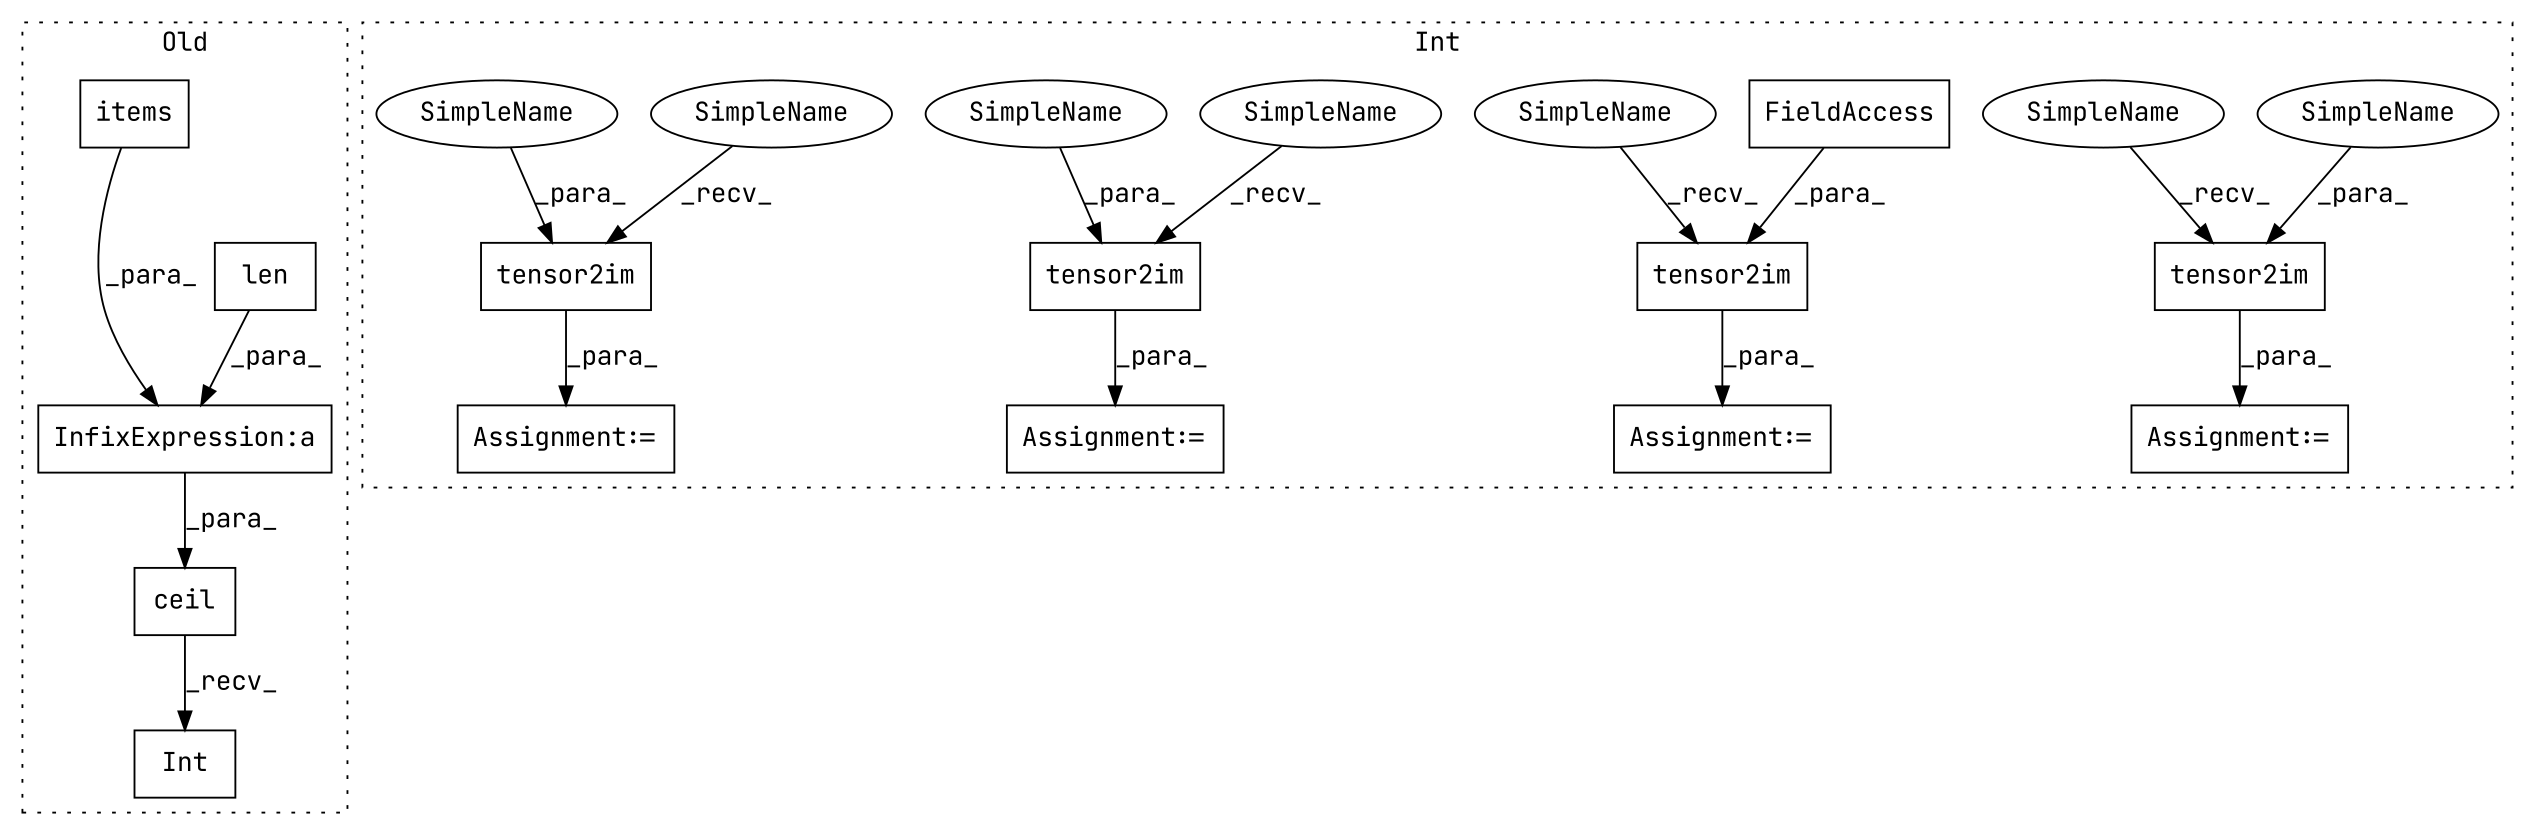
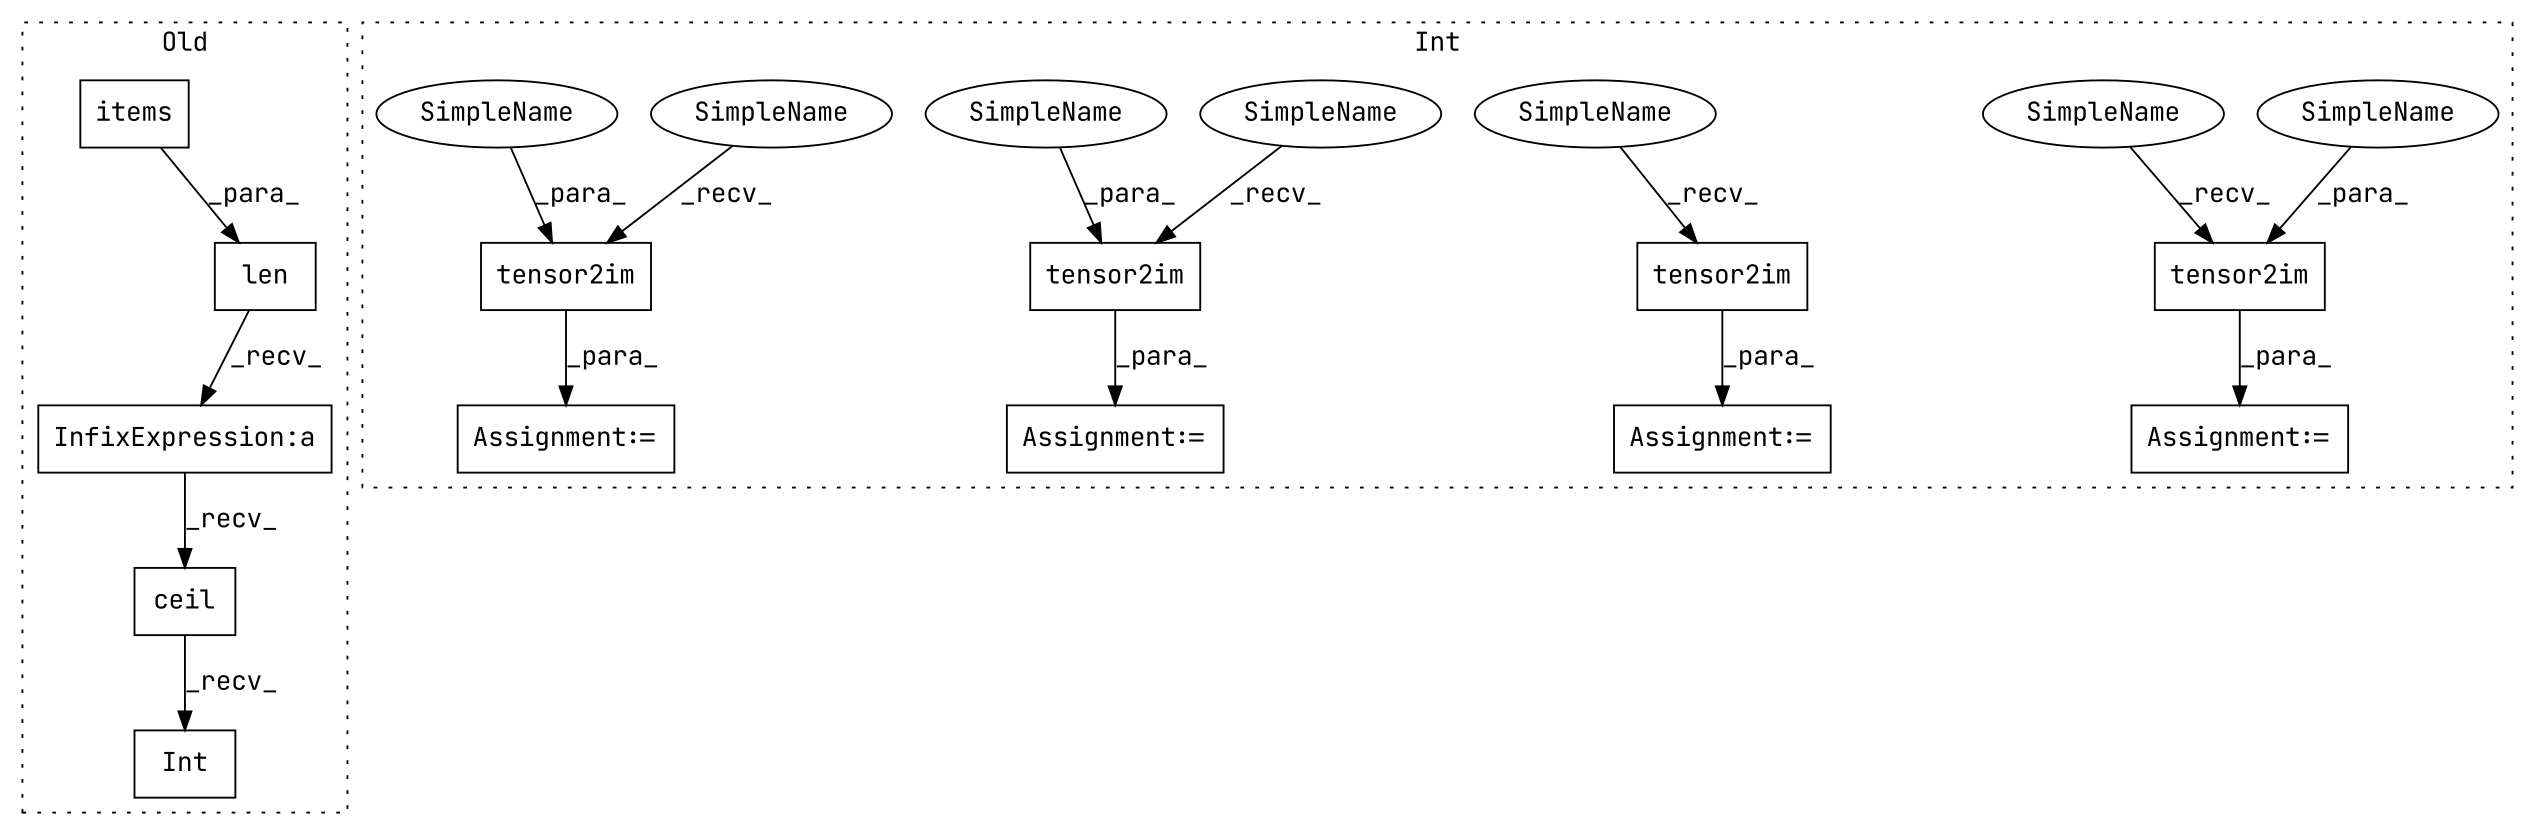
  digraph {
    fontname="JetBrains Mono"
    node [a=32 fontname="JetBrains Mono" l="10,1" shape=box]
    edge [fontname="JetBrains Mono"]
    n1 [l=7 label=items s=2228]
    n2 [a=27 l=3 label="InfixExpression:a" s=2236]
    n3 [l="4,1" label=len s="2216,2235"]
    n4 [l="5,1" label=ceil s="2211,2244"]
    n5 [l="4,1" label=Int s="2201,2245"]
    n6 [label=tensor2im s="4560,4575"]
-   n7 [a=22 l=5 label=FieldAccess s=4570]
    n8 [label=tensor2im s="3894,3909"]
    n9 [label=tensor2im s="2473,2488"]
    n10 [label=tensor2im s="3516,3531"]
    n11 [a=7 l=1 label="Assignment:=" s=4554]
    n12 [a=7 l=1 label="Assignment:=" s=3888]
    n13 [a=7 l=1 label="Assignment:=" s=3510]
    n14 [a=7 l=1 label="Assignment:=" s=2467]
    n15 [a=42 l=5 label=SimpleName s=3526 shape=ellipse]
    n16 [a=42 l=5 label=SimpleName s=2483 shape=ellipse]
    n17 [a=42 l=4 label=SimpleName s=2468 shape=ellipse]
    n18 [a=42 l=4 label=SimpleName s=3889 shape=ellipse]
    n19 [a=42 l=4 label=SimpleName s=4555 shape=ellipse]
    n20 [a=42 l=4 label=SimpleName s=3511 shape=ellipse]
    n21 [a=42 l=5 label=SimpleName s=3904 shape=ellipse]
    subgraph cluster_1 {
      label=Old
      style=dotted
      n1
      n2
      n3
      n4
      n5
    }
    subgraph cluster_2 {
      label=Int
      style=dotted
      n6
-     n7
      n8
      n9
      n10
      n11
      n12
      n13
      n14
      n15
      n16
      n17
      n18
      n19
      n20
      n21
    }
-   n1 -> n2 [label=_para_]
-   n2 -> n4 [label=_para_]
-   n3 -> n2 [label=_para_]
+   n1 -> n3 [label=_para_]
+   n2 -> n4 [label=_recv_]
+   n3 -> n2 [label=_recv_]
    n4 -> n5 [label=_recv_]
    n6 -> n11 [label=_para_]
-   n7 -> n6 [label=_para_]
    n8 -> n12 [label=_para_]
    n9 -> n14 [label=_para_]
    n10 -> n13 [label=_para_]
    n15 -> n10 [label=_para_]
    n16 -> n9 [label=_para_]
    n17 -> n9 [label=_recv_]
    n18 -> n8 [label=_recv_]
    n19 -> n6 [label=_recv_]
    n20 -> n10 [label=_recv_]
    n21 -> n8 [label=_para_]
  }
